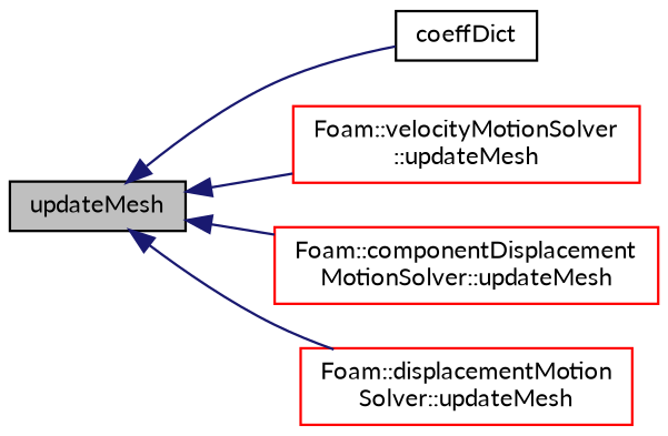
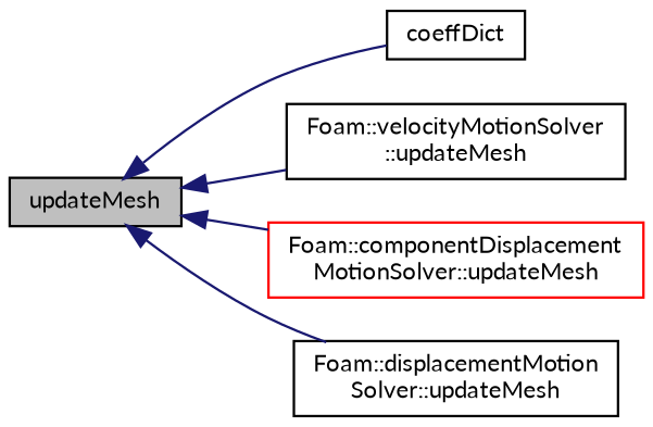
  digraph {
    fontname=Lato
    rankdir=LR
    node [color=red fontname=Lato fontsize=10 shape=record]
    edge [color=midnightblue dir=back fontname=Lato fontsize=10 labelfontname=FreeSans labelfontsize=10 style=solid]
    n1 [color=black fillcolor=grey75 fontcolor=black height=0.2 label=updateMesh style=filled width=0.4]
    n2 [color=black height=0.2 label=coeffDict width=0.4]
-   n3 [height=0.2 label="Foam::velocityMotionSolver\l::updateMesh" width=0.4]
+   n3 [color=black height=0.2 label="Foam::velocityMotionSolver\l::updateMesh" width=0.4]
    n4 [height=0.2 label="Foam::componentDisplacement\lMotionSolver::updateMesh" width=0.4]
-   n5 [height=0.2 label="Foam::displacementMotion\lSolver::updateMesh" width=0.4]
+   n5 [color=black height=0.2 label="Foam::displacementMotion\lSolver::updateMesh" width=0.4]
    n1 -> n2
    n1 -> n3
    n1 -> n4
    n1 -> n5
  }
